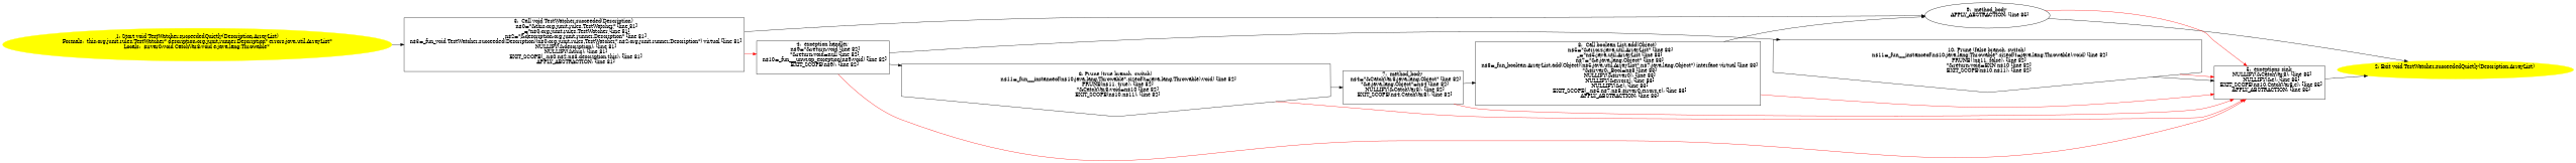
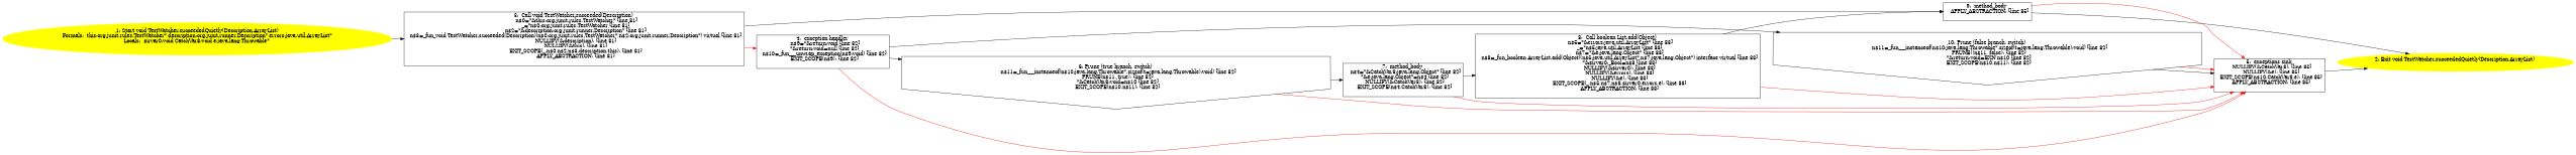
  digraph {
    rankdir=LR
    node [shape=box]
    n1 [color=yellow label="1: Start void TestWatcher.succeededQuietly(Description,ArrayList)\nFormals:  this:org.junit.rules.TestWatcher* description:org.junit.runner.Description* errors:java.util.ArrayList*\nLocals:  $irvar0:void CatchVar8:void e:java.lang.Throwable* \n  " style=filled shape=""]
    n2 [label="3:  Call void TestWatcher.succeeded(Description) \n   n$0=*&this:org.junit.rules.TestWatcher* [line 81]\n  _=*n$0:org.junit.rules.TestWatcher [line 81]\n  n$2=*&description:org.junit.runner.Description* [line 81]\n  n$3=_fun_void TestWatcher.succeeded(Description)(n$0:org.junit.rules.TestWatcher*,n$2:org.junit.runner.Description*) virtual [line 81]\n  NULLIFY(&description); [line 81]\n  NULLIFY(&this); [line 81]\n  EXIT_SCOPE(_,n$0,n$2,n$3,description,this); [line 81]\n  APPLY_ABSTRACTION; [line 81]\n "]
-   n3 [label="9:  method_body \n   APPLY_ABSTRACTION; [line 85]\n " shape=ellipse]
+   n3 [label="9:  method_body \n   APPLY_ABSTRACTION; [line 85]\n "]
    n4 [label="4:  exception handler \n   n$9=*&return:void [line 82]\n  *&return:void=null [line 82]\n  n$10=_fun___unwrap_exception(n$9:void) [line 82]\n  EXIT_SCOPE(n$9); [line 82]\n "]
    n5 [color=yellow label="2: Exit void TestWatcher.succeededQuietly(Description,ArrayList) \n  " style=filled shape=""]
    n6 [label="5:  exceptions sink \n   NULLIFY(&CatchVar8); [line 85]\n  NULLIFY(&e); [line 85]\n  EXIT_SCOPE(n$10,CatchVar8,e); [line 85]\n  APPLY_ABSTRACTION; [line 85]\n "]
    n7 [label="6: Prune (true branch, switch) \n   n$11=_fun___instanceof(n$10:java.lang.Throwable*,sizeof(t=java.lang.Throwable):void) [line 82]\n  PRUNE(n$11, true); [line 82]\n  *&CatchVar8:void=n$10 [line 82]\n  EXIT_SCOPE(n$10,n$11); [line 82]\n " shape=invhouse]
    n8 [label="10: Prune (false branch, switch) \n   n$11=_fun___instanceof(n$10:java.lang.Throwable*,sizeof(t=java.lang.Throwable):void) [line 82]\n  PRUNE(!n$11, false); [line 82]\n  *&return:void=EXN n$10 [line 82]\n  EXIT_SCOPE(n$10,n$11); [line 82]\n " shape=invhouse]
    n9 [label="7:  method_body \n   n$4=*&CatchVar8:java.lang.Object* [line 82]\n  *&e:java.lang.Object*=n$4 [line 82]\n  NULLIFY(&CatchVar8); [line 82]\n  EXIT_SCOPE(n$4,CatchVar8); [line 82]\n "]
    n10 [label="8:  Call boolean List.add(Object) \n   n$5=*&errors:java.util.ArrayList* [line 83]\n  _=*n$5:java.util.ArrayList [line 83]\n  n$7=*&e:java.lang.Object* [line 83]\n  n$8=_fun_boolean ArrayList.add(Object)(n$5:java.util.ArrayList*,n$7:java.lang.Object*) interface virtual [line 83]\n  *&$irvar0:_Bool=n$8 [line 83]\n  NULLIFY(&$irvar0); [line 83]\n  NULLIFY(&errors); [line 83]\n  NULLIFY(&e); [line 83]\n  EXIT_SCOPE(_,n$5,n$7,n$8,$irvar0,errors,e); [line 83]\n  APPLY_ABSTRACTION; [line 83]\n "]
    n1 -> n2
    n2 -> n3
    n2 -> n4 [color=red]
    n3 -> n5
    n3 -> n6 [color=red]
    n4 -> n6 [color=red]
    n4 -> n7
    n4 -> n8
    n6 -> n5
    n7 -> n6 [color=red]
    n7 -> n9
    n8 -> n6
    n8 -> n6 [color=red]
    n9 -> n6 [color=red]
    n9 -> n10
    n10 -> n3
    n10 -> n6 [color=red]
  }
